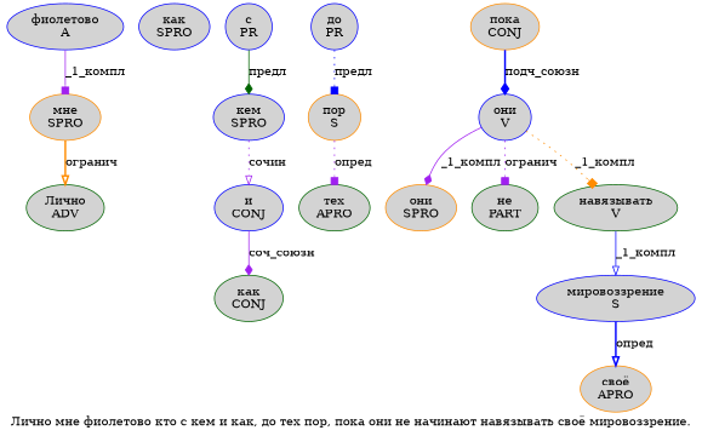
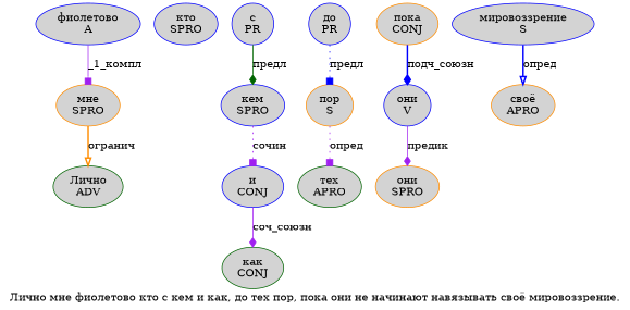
  digraph {
    label="Лично мне фиолетово кто с кем и как, до тех пор, пока они не начинают навязывать своё мировоззрение."
    node [color=blue fillcolor=lightgray penwidth=1 shape=ellipse style=filled]
    edge [arrowhead=box color=purple style=solid]
    n1 [color=darkgreen label="Лично\nADV"]
    n2 [color=darkorange label="мне\nSPRO"]
    n3 [label="фиолетово\nA"]
-   n4 [label="как\nSPRO"]
+   n4 [label="кто\nSPRO"]
    n5 [label="с\nPR"]
    n6 [label="кем\nSPRO"]
    n7 [label="и\nCONJ"]
    n8 [color=darkgreen label="как\nCONJ"]
    n9 [label="до\nPR"]
    n10 [color=darkorange label="пор\nS"]
    n11 [color=darkgreen label="тех\nAPRO"]
    n12 [color=darkorange label="пока\nCONJ"]
    n13 [label="они\nV"]
    n14 [color=darkorange label="они\nSPRO"]
-   n15 [color=darkgreen label="не\nPART"]
-   n16 [color=darkgreen label="навязывать\nV"]
    n17 [label="мировоззрение\nS"]
    n18 [color=darkorange label="своё\nAPRO"]
    n2 -> n1 [arrowhead=onormal color=darkorange label="огранич" style=bold]
    n3 -> n2 [label="_1_компл"]
    n5 -> n6 [arrowhead=diamond color=darkgreen label="предл"]
-   n6 -> n7 [arrowhead=onormal label="сочин" style=dotted]
+   n6 -> n7 [label="сочин" style=dotted]
    n7 -> n8 [arrowhead=diamond label="соч_союзн"]
    n9 -> n10 [color=blue label="предл" style=dotted]
    n10 -> n11 [label="опред" style=dotted]
    n12 -> n13 [arrowhead=diamond color=blue label="подч_союзн" style=bold]
-   n13 -> n14 [arrowhead=diamond label="_1_компл"]
-   n13 -> n15 [label="огранич" style=dotted]
-   n13 -> n16 [color=darkorange label="_1_компл" style=dotted]
-   n16 -> n17 [arrowhead=onormal color=blue label="_1_компл"]
+   n13 -> n14 [arrowhead=diamond label="предик"]
    n17 -> n18 [arrowhead=onormal color=blue label="опред" style=bold]
  }
